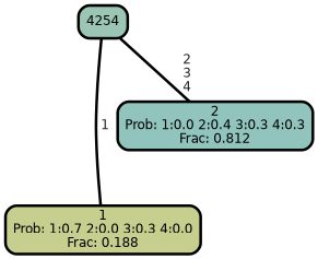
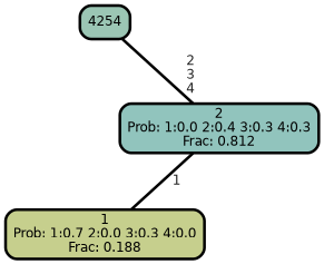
  graph {
    ranksep="0 equally"
    splines=straight
    node [color=black fontcolor=black fontname=helvetica penwidth=3 shape=box style="filled, rounded"]
    edge [color=black fontcolor=grey14 fontname=helvetica fontweight=bold penwidth=3]
    n1 [fillcolor="#c6cf8d" label="1\nProb: 1:0.7 2:0.0 3:0.3 4:0.0\nFrac: 0.188"]
    n2 [fillcolor="#9bc6b4" label=4254]
    n3 [fillcolor="#91c4bd" label="2\nProb: 1:0.0 2:0.4 3:0.3 4:0.3\nFrac: 0.812"]
    subgraph sub_1 {
      rank=same
    }
-   n2 -- n1 [label=" 1"]
+   n3 -- n1 [label=" 1"]
    n2 -- n3 [label=" 2\n 3\n 4"]
  }
